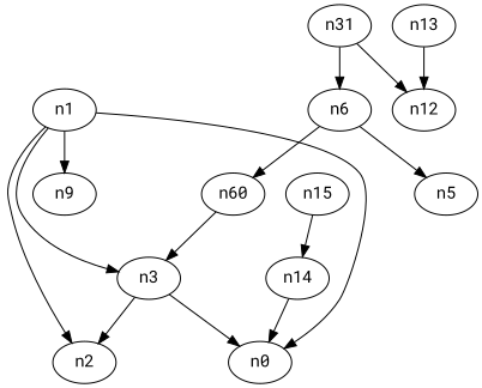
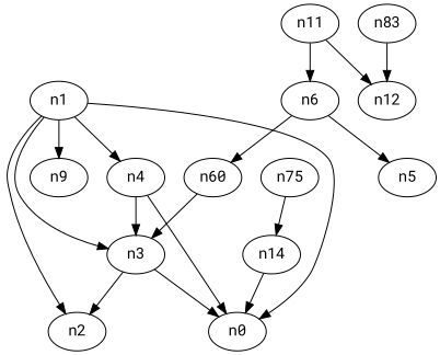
  digraph {
    fontname="Roboto Mono"
    node [fontname="Roboto Mono"]
    edge [fontname="Roboto Mono"]
    n1
    n0
    n2
    n3
+   n4
    n9
-   n13
+   n13 [label=n83]
    n12
    n6
    n5
    n10 [label=n60]
-   n15
+   n15 [label=n75]
    n14
-   n11 [label=n31]
+   n11
    n1 -> n0
    n1 -> n2
    n1 -> n3
+   n1 -> n4
    n1 -> n9
    n3 -> n0
    n3 -> n2
+   n4 -> n0
+   n4 -> n3
    n13 -> n12
    n6 -> n5
    n6 -> n10
    n10 -> n3
    n15 -> n14
    n14 -> n0
    n11 -> n12
    n11 -> n6
  }
